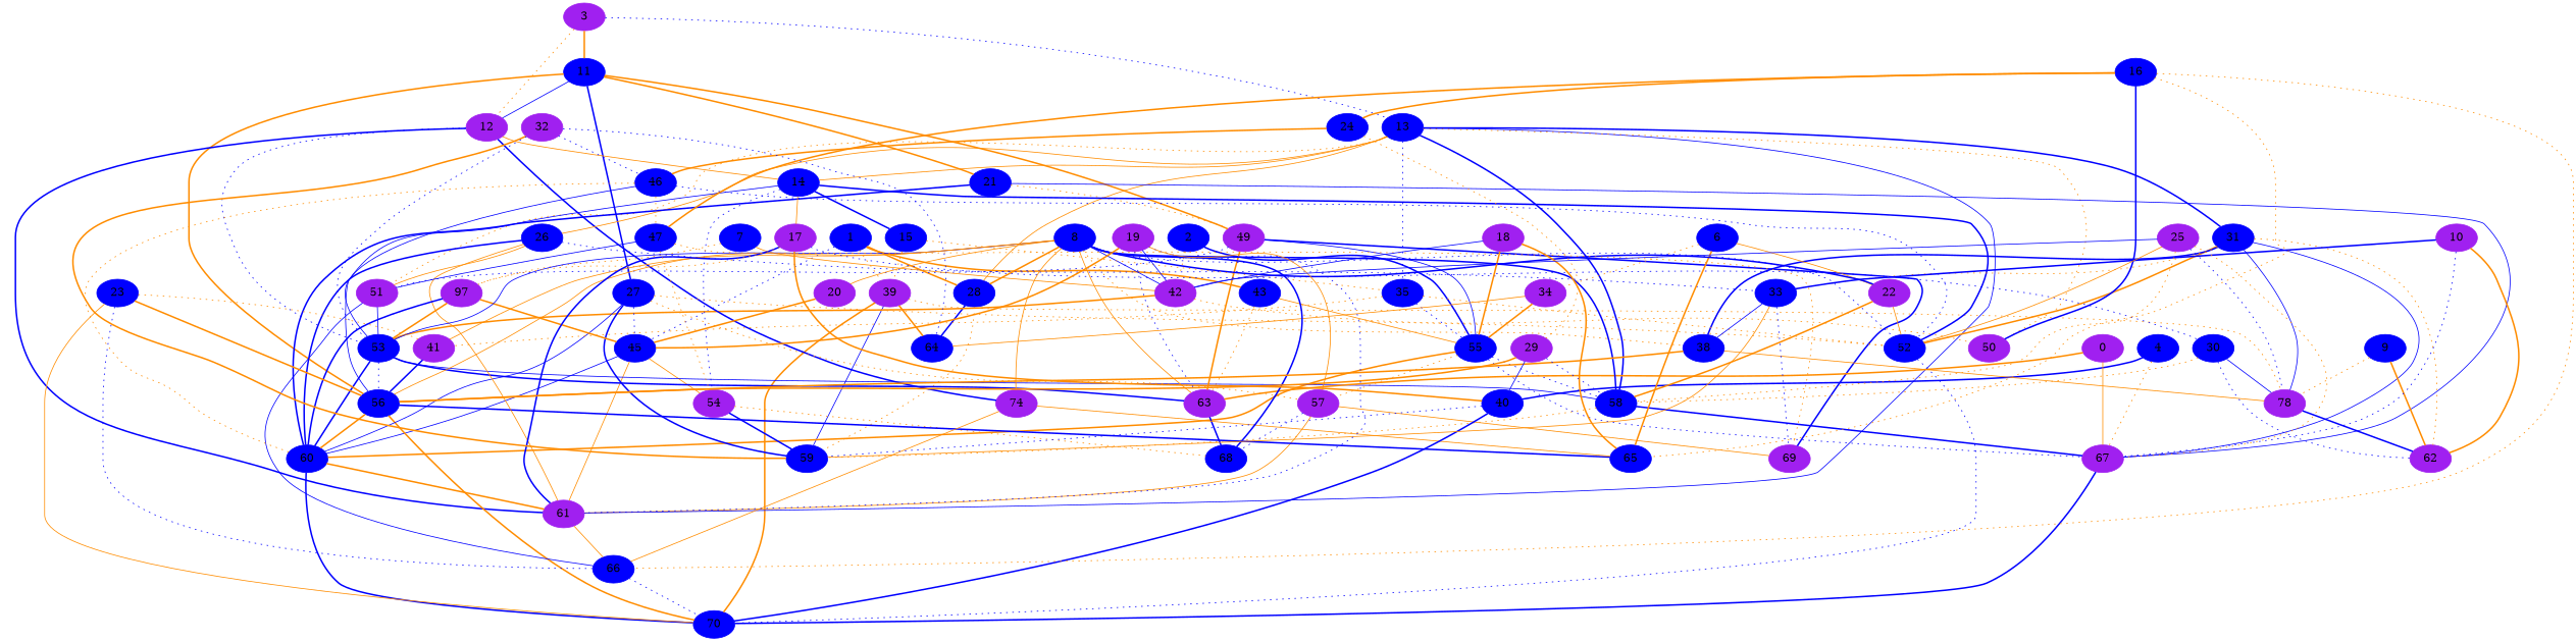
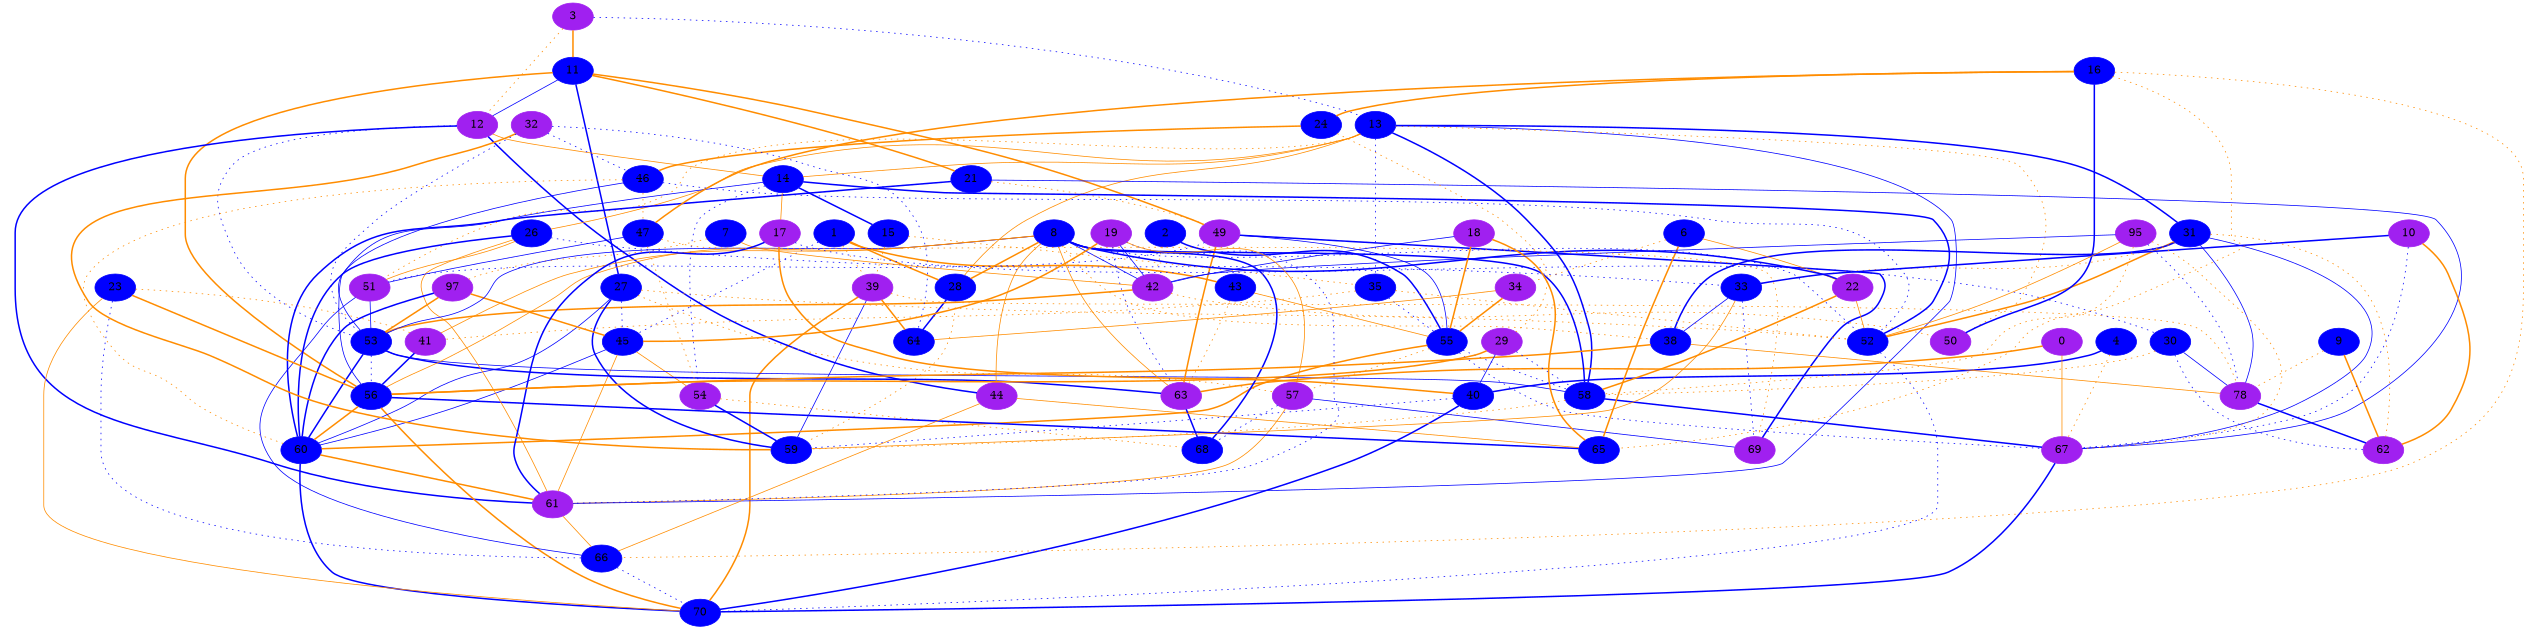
  graph {
    node [color=blue style=filled]
    edge [color=darkorange style=bold weight=1.0]
    1
    28
    39 [color=purple]
    43
    45
    59
    64
    n8 [color=purple label=78]
    70
    55
    63 [color=purple]
    61 [color=purple]
    54 [color=purple]
    60
    42 [color=purple]
    2
    53
    50 [color=purple]
    67 [color=purple]
    58
    57 [color=purple]
    3 [color=purple]
    11
    12 [color=purple]
    13
    56
    21
    27
    49 [color=purple]
-   44 [color=purple label=74]
+   44 [color=purple]
    14
    26
    31
    35
    51 [color=purple]
    4
    40
    n38 [color=purple label=0]
    68
    22 [color=purple]
    6
    34 [color=purple]
    65
    52
    7
    n46 [color=purple label=97]
    8
-   20 [color=purple]
    38
    41 [color=purple]
    66
    9
    62 [color=purple]
    10 [color=purple]
    33
    69 [color=purple]
    15
    17 [color=purple]
    30
    16
    24
    47
    29 [color=purple]
    46
    18 [color=purple]
    19 [color=purple]
    23
-   25 [color=purple]
+   25 [color=purple label=95]
    32 [color=purple]
    1 -- 28
    1 -- 39 [style=dotted]
    1 -- 43
    1 -- 45 [color=blue style=dotted weight=2.0]
    28 -- 59 [style=dotted]
    28 -- 64 [color=blue]
    39 -- 59 [color=blue style=solid]
    39 -- 64
    39 -- n8 [style=dotted]
    39 -- 70
    43 -- 55 [style=solid]
    43 -- 63 [style=dotted]
    45 -- 61 [style=solid weight=2.0]
    45 -- 54 [style=solid weight=2.0]
    45 -- 60 [color=blue style=solid]
    n8 -- 62 [color=blue]
    55 -- 60
    55 -- 67 [color=blue style=dotted weight=3.0]
    55 -- 58 [color=blue style=dotted]
    55 -- 57 [style=dotted]
    63 -- 68 [color=blue]
    61 -- 66 [style=solid]
    54 -- 59 [color=blue]
    54 -- 68 [style=dotted]
    60 -- 70 [color=blue]
    60 -- 61 [weight=2.0]
    42 -- 53
    42 -- 50 [style=dotted weight=2.0]
    2 -- 55 [color=blue]
    2 -- 42 [style=dotted]
    53 -- 63 [color=blue]
    53 -- 60 [color=blue]
    53 -- 58 [color=blue style=solid]
    53 -- 56 [color=blue style=dotted]
    67 -- 70 [color=blue]
    58 -- 59 [style=dotted]
    58 -- 67 [color=blue]
    57 -- 61 [style=solid]
    57 -- 68 [color=blue style=dotted]
-   57 -- 69 [style=solid]
+   57 -- 69 [color=blue style=solid]
    3 -- 11
    3 -- 12 [style=dotted]
    3 -- 13 [color=blue style=dotted]
    11 -- 12 [color=blue style=solid]
    11 -- 56
    11 -- 21
    11 -- 27 [color=blue]
    11 -- 49
    12 -- 61 [color=blue]
    12 -- 53 [color=blue style=dotted]
    12 -- 44 [color=blue]
    12 -- 14 [style=solid]
    13 -- 28 [style=solid]
    13 -- 61 [color=blue style=solid]
    13 -- 50 [style=dotted]
    13 -- 58 [color=blue]
    13 -- 14 [style=solid]
    13 -- 26 [style=solid]
    13 -- 31 [color=blue]
    13 -- 35 [color=blue style=dotted]
    13 -- 51 [style=dotted]
    56 -- 70
    56 -- 60 [weight=2.0]
    56 -- 65 [color=blue]
    21 -- 60 [color=blue]
    21 -- 67 [color=blue style=solid]
    21 -- 49 [style=dotted]
    27 -- 45 [color=blue style=dotted]
    27 -- 59 [color=blue]
    27 -- 60 [color=blue style=solid]
    27 -- 57 [style=dotted]
    27 -- 52 [style=dotted]
    49 -- 55 [color=blue style=solid]
    49 -- 63
    49 -- 51 [color=blue style=dotted]
    49 -- 69 [color=blue]
    44 -- 65 [style=solid]
    44 -- 66 [style=solid]
    14 -- 54 [color=blue style=dotted]
    14 -- 56 [color=blue style=solid]
    14 -- 52 [color=blue]
    14 -- 15 [color=blue]
    14 -- 17 [style=solid]
    26 -- 61 [style=solid]
    26 -- 60 [color=blue]
    26 -- 51 [style=solid]
    26 -- 33 [color=blue style=dotted]
    31 -- n8 [color=blue style=solid]
    31 -- 67 [color=blue style=solid]
    31 -- 52
    31 -- 38 [color=blue]
    31 -- 62 [style=dotted]
    31 -- 33 [style=dotted]
    35 -- 55 [color=blue style=dotted]
    35 -- 52 [style=dotted]
    35 -- 41 [style=dotted]
    51 -- 53 [color=blue style=solid]
    51 -- 66 [color=blue style=solid]
    4 -- 67 [style=dotted]
    4 -- 40 [color=blue]
    40 -- 59 [color=blue style=dotted]
    40 -- 70 [color=blue]
    n38 -- 63
    n38 -- 67 [style=solid]
    22 -- 58
    22 -- 52 [style=solid]
    6 -- 22 [style=solid]
    6 -- 34 [style=dotted]
    6 -- 65
    34 -- 64 [style=solid]
    34 -- 55
    52 -- 70 [color=blue style=dotted]
    7 -- 42 [style=solid]
    7 -- n46 [style=dotted]
    n46 -- 45
    n46 -- 60 [color=blue]
    n46 -- 53
    8 -- 28 [weight=2.0]
    8 -- 63 [style=solid]
    8 -- 42 [color=blue style=solid]
    8 -- 53 [color=blue style=solid weight=2.0]
    8 -- 58 [color=blue]
    8 -- 56 [style=solid]
    8 -- 44 [style=solid]
    8 -- 68 [color=blue]
    8 -- 22 [color=blue weight=2.0]
    8 -- 52 [color=blue style=dotted]
-   8 -- 20 [style=solid]
    8 -- 38 [style=dotted]
    8 -- 41 [style=solid]
-   20 -- 45
    38 -- n8 [style=solid]
    38 -- 56
    41 -- 56 [color=blue]
    66 -- 70 [color=blue style=dotted]
    9 -- n8 [style=dotted]
    9 -- 62
    10 -- 67 [color=blue style=dotted]
    10 -- 62
    10 -- 33 [color=blue]
    33 -- 59 [style=solid]
    33 -- 38 [color=blue style=solid]
    33 -- 69 [color=blue style=dotted]
    15 -- 39 [style=dotted]
    15 -- 35 [style=dotted]
    17 -- 61 [color=blue]
    17 -- 40
-   17 -- n46 [style=dotted weight=2.0]
    17 -- 30 [color=blue style=dotted]
    30 -- n8 [color=blue style=solid]
    30 -- 58 [style=dotted]
    30 -- 62 [color=blue style=dotted]
    16 -- 50 [color=blue]
    16 -- 65 [style=dotted]
    16 -- 66 [style=dotted]
    16 -- 24
    16 -- 47
    24 -- 29 [style=dotted]
    24 -- 46
    47 -- 54 [style=dotted]
    47 -- 51 [color=blue style=solid]
    47 -- 69 [style=dotted]
    29 -- 58 [color=blue style=dotted]
    29 -- 56
    29 -- 40 [color=blue style=solid]
    46 -- 60 [style=dotted weight=2.0]
    46 -- 53 [color=blue style=solid]
    46 -- 52 [color=blue style=dotted]
    46 -- 47 [style=dotted]
    18 -- 55
    18 -- 42 [color=blue style=solid]
    18 -- 65
    19 -- 45
    19 -- 63 [color=blue style=dotted]
    19 -- 61 [color=blue style=dotted]
    19 -- 42 [color=blue style=solid]
    19 -- 57 [style=solid]
    23 -- 70 [style=solid]
    23 -- 56
    23 -- 41 [style=dotted]
    23 -- 66 [color=blue style=dotted]
    25 -- n8 [color=blue style=dotted]
    25 -- 42 [color=blue style=solid]
    25 -- 67 [style=dotted]
    25 -- 58 [style=dotted]
    25 -- 52 [style=solid]
    32 -- 59
    32 -- 64 [color=blue style=dotted]
    32 -- 53 [color=blue style=dotted]
    32 -- 46 [color=blue style=dotted]
  }
